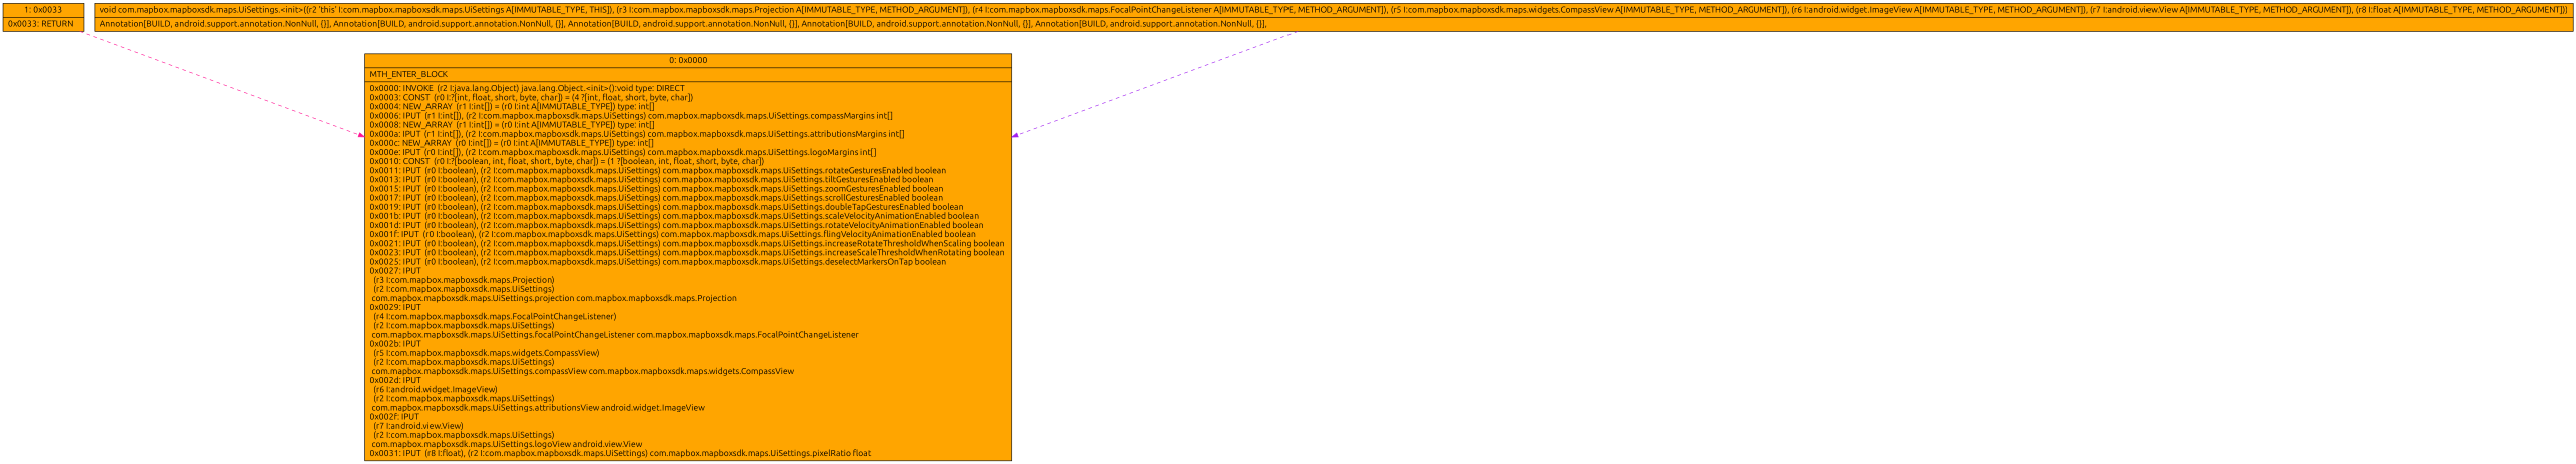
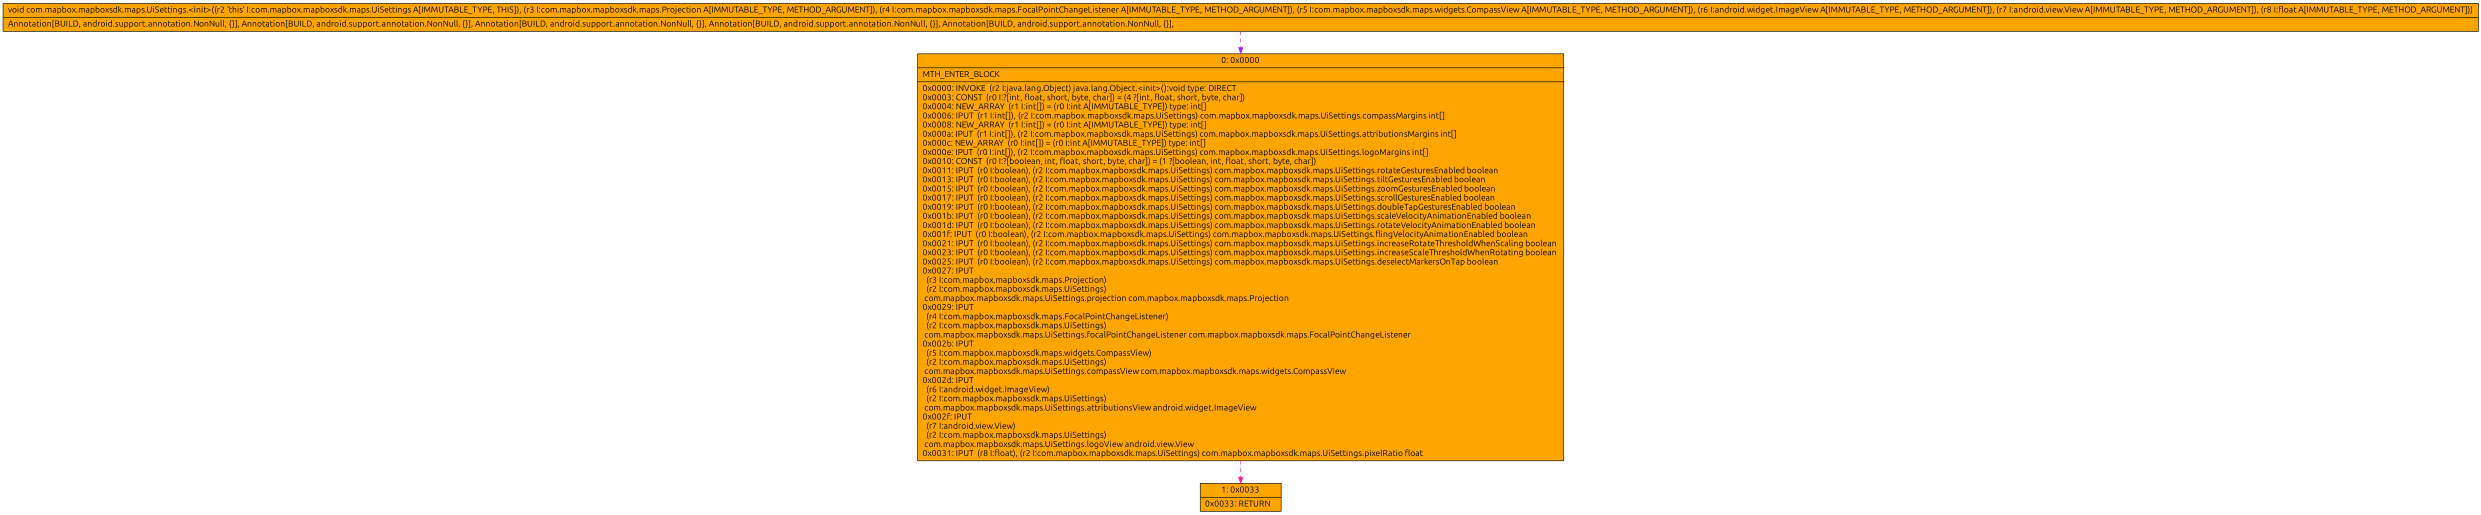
  digraph {
    fontname=Ubuntu
    node [shape=record style=filled fillcolor=orange fontname=Ubuntu]
    edge [style=dashed fontname=Ubuntu]
    n1 [label="{0\:\ 0x0000|MTH_ENTER_BLOCK\l|0x0000: INVOKE  (r2 I:java.lang.Object) java.lang.Object.\<init\>():void type: DIRECT \l0x0003: CONST  (r0 I:?[int, float, short, byte, char]) = (4 ?[int, float, short, byte, char]) \l0x0004: NEW_ARRAY  (r1 I:int[]) = (r0 I:int A[IMMUTABLE_TYPE]) type: int[] \l0x0006: IPUT  (r1 I:int[]), (r2 I:com.mapbox.mapboxsdk.maps.UiSettings) com.mapbox.mapboxsdk.maps.UiSettings.compassMargins int[] \l0x0008: NEW_ARRAY  (r1 I:int[]) = (r0 I:int A[IMMUTABLE_TYPE]) type: int[] \l0x000a: IPUT  (r1 I:int[]), (r2 I:com.mapbox.mapboxsdk.maps.UiSettings) com.mapbox.mapboxsdk.maps.UiSettings.attributionsMargins int[] \l0x000c: NEW_ARRAY  (r0 I:int[]) = (r0 I:int A[IMMUTABLE_TYPE]) type: int[] \l0x000e: IPUT  (r0 I:int[]), (r2 I:com.mapbox.mapboxsdk.maps.UiSettings) com.mapbox.mapboxsdk.maps.UiSettings.logoMargins int[] \l0x0010: CONST  (r0 I:?[boolean, int, float, short, byte, char]) = (1 ?[boolean, int, float, short, byte, char]) \l0x0011: IPUT  (r0 I:boolean), (r2 I:com.mapbox.mapboxsdk.maps.UiSettings) com.mapbox.mapboxsdk.maps.UiSettings.rotateGesturesEnabled boolean \l0x0013: IPUT  (r0 I:boolean), (r2 I:com.mapbox.mapboxsdk.maps.UiSettings) com.mapbox.mapboxsdk.maps.UiSettings.tiltGesturesEnabled boolean \l0x0015: IPUT  (r0 I:boolean), (r2 I:com.mapbox.mapboxsdk.maps.UiSettings) com.mapbox.mapboxsdk.maps.UiSettings.zoomGesturesEnabled boolean \l0x0017: IPUT  (r0 I:boolean), (r2 I:com.mapbox.mapboxsdk.maps.UiSettings) com.mapbox.mapboxsdk.maps.UiSettings.scrollGesturesEnabled boolean \l0x0019: IPUT  (r0 I:boolean), (r2 I:com.mapbox.mapboxsdk.maps.UiSettings) com.mapbox.mapboxsdk.maps.UiSettings.doubleTapGesturesEnabled boolean \l0x001b: IPUT  (r0 I:boolean), (r2 I:com.mapbox.mapboxsdk.maps.UiSettings) com.mapbox.mapboxsdk.maps.UiSettings.scaleVelocityAnimationEnabled boolean \l0x001d: IPUT  (r0 I:boolean), (r2 I:com.mapbox.mapboxsdk.maps.UiSettings) com.mapbox.mapboxsdk.maps.UiSettings.rotateVelocityAnimationEnabled boolean \l0x001f: IPUT  (r0 I:boolean), (r2 I:com.mapbox.mapboxsdk.maps.UiSettings) com.mapbox.mapboxsdk.maps.UiSettings.flingVelocityAnimationEnabled boolean \l0x0021: IPUT  (r0 I:boolean), (r2 I:com.mapbox.mapboxsdk.maps.UiSettings) com.mapbox.mapboxsdk.maps.UiSettings.increaseRotateThresholdWhenScaling boolean \l0x0023: IPUT  (r0 I:boolean), (r2 I:com.mapbox.mapboxsdk.maps.UiSettings) com.mapbox.mapboxsdk.maps.UiSettings.increaseScaleThresholdWhenRotating boolean \l0x0025: IPUT  (r0 I:boolean), (r2 I:com.mapbox.mapboxsdk.maps.UiSettings) com.mapbox.mapboxsdk.maps.UiSettings.deselectMarkersOnTap boolean \l0x0027: IPUT  \l  (r3 I:com.mapbox.mapboxsdk.maps.Projection)\l  (r2 I:com.mapbox.mapboxsdk.maps.UiSettings)\l com.mapbox.mapboxsdk.maps.UiSettings.projection com.mapbox.mapboxsdk.maps.Projection \l0x0029: IPUT  \l  (r4 I:com.mapbox.mapboxsdk.maps.FocalPointChangeListener)\l  (r2 I:com.mapbox.mapboxsdk.maps.UiSettings)\l com.mapbox.mapboxsdk.maps.UiSettings.focalPointChangeListener com.mapbox.mapboxsdk.maps.FocalPointChangeListener \l0x002b: IPUT  \l  (r5 I:com.mapbox.mapboxsdk.maps.widgets.CompassView)\l  (r2 I:com.mapbox.mapboxsdk.maps.UiSettings)\l com.mapbox.mapboxsdk.maps.UiSettings.compassView com.mapbox.mapboxsdk.maps.widgets.CompassView \l0x002d: IPUT  \l  (r6 I:android.widget.ImageView)\l  (r2 I:com.mapbox.mapboxsdk.maps.UiSettings)\l com.mapbox.mapboxsdk.maps.UiSettings.attributionsView android.widget.ImageView \l0x002f: IPUT  \l  (r7 I:android.view.View)\l  (r2 I:com.mapbox.mapboxsdk.maps.UiSettings)\l com.mapbox.mapboxsdk.maps.UiSettings.logoView android.view.View \l0x0031: IPUT  (r8 I:float), (r2 I:com.mapbox.mapboxsdk.maps.UiSettings) com.mapbox.mapboxsdk.maps.UiSettings.pixelRatio float \l}"]
    n2 [label="{1\:\ 0x0033|0x0033: RETURN   \l}"]
    n3 [label="{void com.mapbox.mapboxsdk.maps.UiSettings.\<init\>((r2 'this' I:com.mapbox.mapboxsdk.maps.UiSettings A[IMMUTABLE_TYPE, THIS]), (r3 I:com.mapbox.mapboxsdk.maps.Projection A[IMMUTABLE_TYPE, METHOD_ARGUMENT]), (r4 I:com.mapbox.mapboxsdk.maps.FocalPointChangeListener A[IMMUTABLE_TYPE, METHOD_ARGUMENT]), (r5 I:com.mapbox.mapboxsdk.maps.widgets.CompassView A[IMMUTABLE_TYPE, METHOD_ARGUMENT]), (r6 I:android.widget.ImageView A[IMMUTABLE_TYPE, METHOD_ARGUMENT]), (r7 I:android.view.View A[IMMUTABLE_TYPE, METHOD_ARGUMENT]), (r8 I:float A[IMMUTABLE_TYPE, METHOD_ARGUMENT]))  | Annotation[BUILD, android.support.annotation.NonNull, \{\}], Annotation[BUILD, android.support.annotation.NonNull, \{\}], Annotation[BUILD, android.support.annotation.NonNull, \{\}], Annotation[BUILD, android.support.annotation.NonNull, \{\}], Annotation[BUILD, android.support.annotation.NonNull, \{\}], \l}"]
-   n2 -> n1 [color=deeppink]
+   n1 -> n2 [color=deeppink]
    n3 -> n1 [color=purple]
  }
